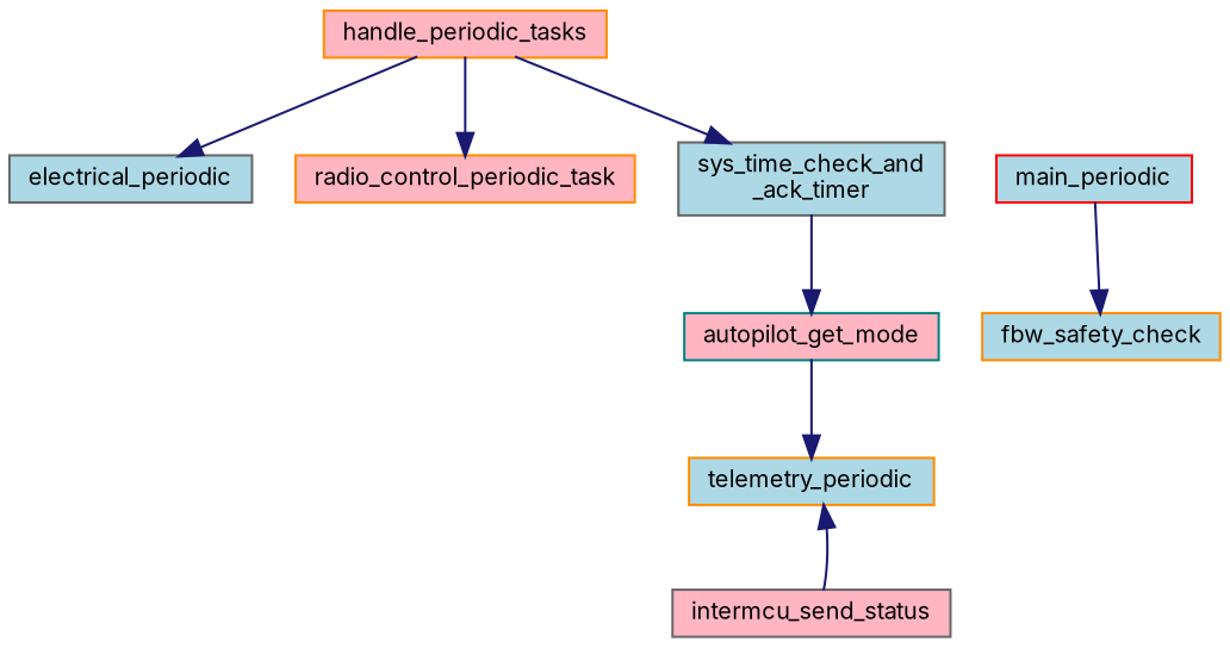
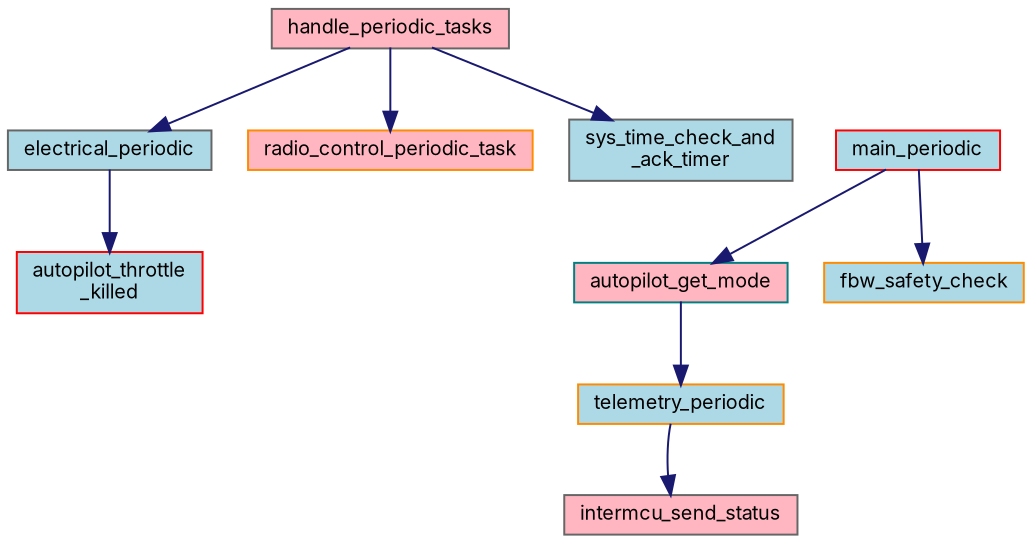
  digraph {
    fontname=Inter
    rankdir=TB
    node [color=gray40 fillcolor=lightblue fontname=Inter fontsize=10 shape=record style=filled]
    edge [color=midnightblue fontname=Inter fontsize=10 labelfontname=FreeSans labelfontsize=10 style=solid]
-   n1 [color=darkorange fillcolor=lightpink fontcolor=black height=0.2 label=handle_periodic_tasks width=0.4]
+   n1 [fillcolor=lightpink fontcolor=black height=0.2 label=handle_periodic_tasks width=0.4]
    n2 [height=0.2 label=electrical_periodic width=0.4]
    n3 [color=darkorange fillcolor=lightpink height=0.2 label=radio_control_periodic_task width=0.4]
    n4 [height=0.2 label="sys_time_check_and\l_ack_timer" width=0.4]
+   n5 [color=red height=0.2 label="autopilot_throttle\l_killed" width=0.4]
    n6 [color=red height=0.2 label=main_periodic width=0.4]
    n7 [color=darkorange height=0.2 label=fbw_safety_check width=0.4]
    n8 [color=teal fillcolor=lightpink height=0.2 label=autopilot_get_mode width=0.4]
    n9 [color=darkorange height=0.2 label=telemetry_periodic width=0.4]
    n10 [fillcolor=lightpink height=0.2 label=intermcu_send_status width=0.4]
    n1 -> n2
    n1 -> n3
    n1 -> n4
+   n2 -> n5
    n6 -> n7
-   n4 -> n8
+   n6 -> n8
    n8 -> n9
-   n10 -> n9
+   n9 -> n10
  }
